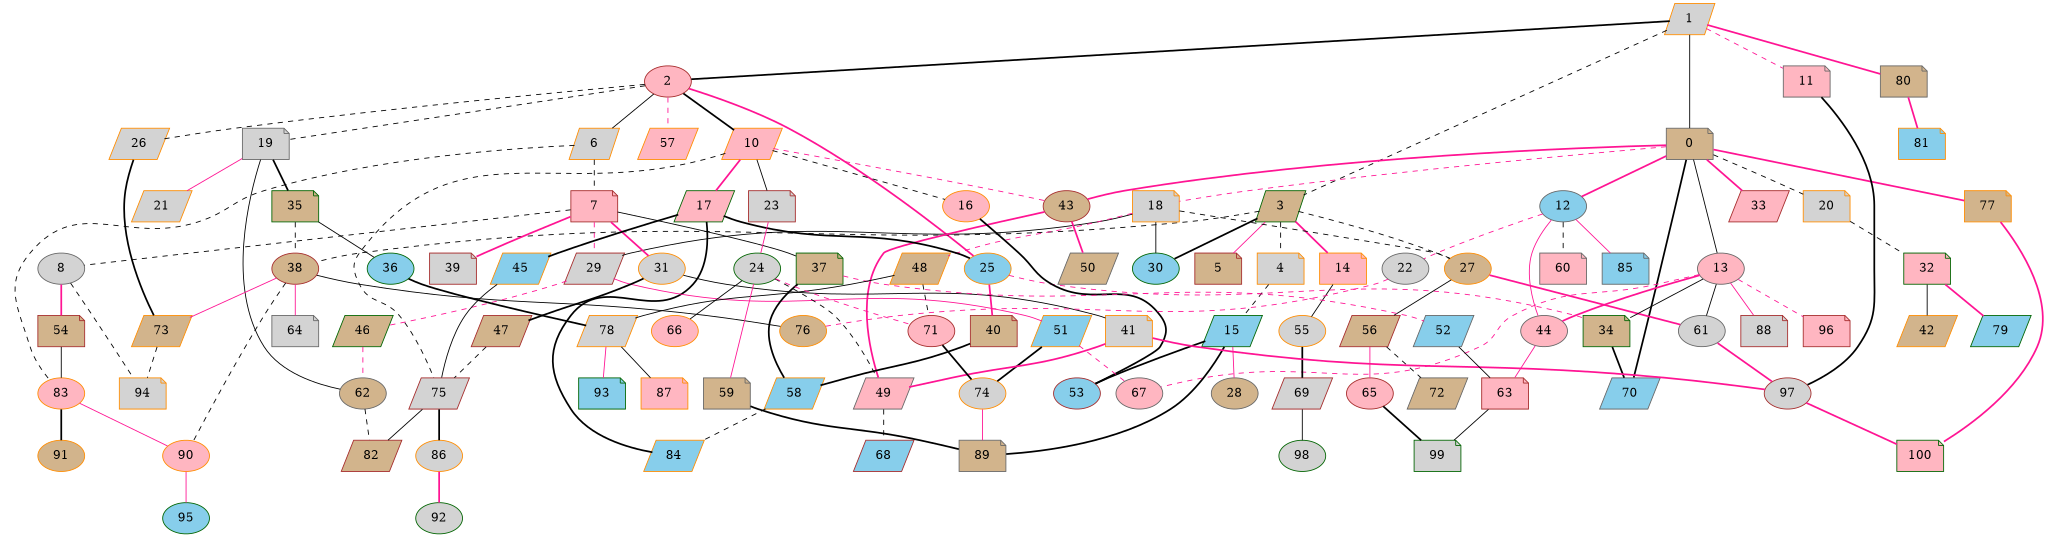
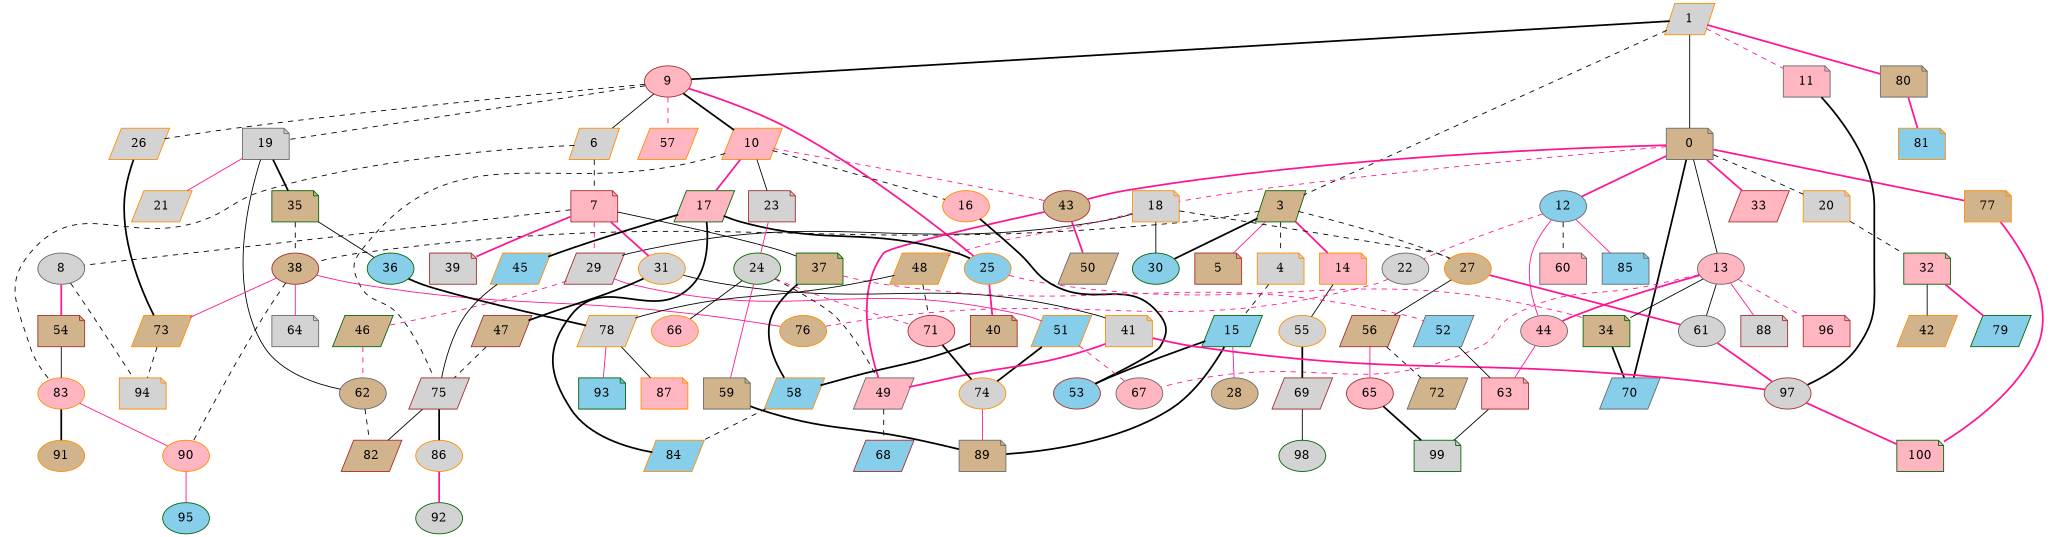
  graph {
    node [color=darkorange fillcolor=lightgrey shape=ellipse style=filled]
    edge [color=black style=bold]
    1 [shape=parallelogram]
-   2 [color=brown fillcolor=lightpink]
+   2 [color=brown fillcolor=lightpink label=9]
    3 [color=darkgreen fillcolor=tan shape=parallelogram]
    n4 [color=gray40 fillcolor=tan label=0 shape=note]
    11 [color=gray40 fillcolor=lightpink shape=note]
    80 [color=gray40 fillcolor=tan shape=note]
    6 [shape=parallelogram]
    10 [fillcolor=lightpink shape=parallelogram]
    19 [color=gray40 shape=note]
    25 [fillcolor=skyblue]
    26 [shape=parallelogram]
    57 [fillcolor=lightpink shape=parallelogram]
    4 [shape=note]
    5 [color=brown fillcolor=tan shape=note]
    14 [fillcolor=lightpink shape=note]
    27 [fillcolor=tan]
    30 [color=darkgreen fillcolor=skyblue]
    38 [color=brown fillcolor=tan]
    12 [color=gray40 fillcolor=skyblue]
    13 [color=gray40 fillcolor=lightpink]
    18 [shape=note]
    20 [shape=note]
    33 [color=brown fillcolor=lightpink shape=parallelogram]
    43 [color=brown fillcolor=tan]
    70 [color=gray40 fillcolor=skyblue shape=parallelogram]
    77 [fillcolor=tan shape=note]
    97 [color=brown]
    81 [fillcolor=skyblue shape=note]
    7 [color=brown fillcolor=lightpink shape=note]
    83 [fillcolor=lightpink]
    16 [fillcolor=lightpink]
    17 [color=darkgreen fillcolor=lightpink shape=parallelogram]
    23 [color=brown shape=note]
    75 [color=brown shape=parallelogram]
    21 [shape=parallelogram]
    35 [color=darkgreen fillcolor=tan shape=note]
    62 [color=gray40 fillcolor=tan]
    34 [color=darkgreen fillcolor=tan shape=note]
    40 [color=brown fillcolor=tan shape=note]
    73 [fillcolor=tan shape=parallelogram]
    15 [color=darkgreen fillcolor=skyblue shape=parallelogram]
    55
    61 [color=gray40]
    56 [color=brown fillcolor=tan shape=parallelogram]
    76 [fillcolor=tan]
    64 [color=gray40 shape=note]
    90 [fillcolor=lightpink]
    28 [color=gray40 fillcolor=tan]
    53 [color=brown fillcolor=skyblue]
    89 [color=gray40 fillcolor=tan shape=note]
    8 [color=gray40]
    29 [color=brown shape=parallelogram]
    31
    37 [color=darkgreen fillcolor=tan shape=note]
    39 [color=brown shape=note]
    91 [fillcolor=tan]
    54 [color=brown fillcolor=tan shape=note]
    94 [shape=note]
    46 [color=darkgreen fillcolor=tan shape=parallelogram]
    51 [fillcolor=skyblue shape=parallelogram]
    41 [shape=note]
    47 [color=brown fillcolor=tan shape=parallelogram]
    52 [color=gray40 fillcolor=skyblue shape=parallelogram]
    58 [fillcolor=skyblue shape=parallelogram]
    22 [color=gray40]
    44 [color=gray40 fillcolor=lightpink]
    60 [color=gray40 fillcolor=lightpink shape=note]
    85 [color=gray40 fillcolor=skyblue shape=note]
    67 [color=gray40 fillcolor=lightpink]
    88 [color=brown shape=note]
    96 [color=brown fillcolor=lightpink shape=note]
    48 [fillcolor=tan shape=parallelogram]
    32 [color=darkgreen fillcolor=lightpink shape=note]
    49 [color=gray40 fillcolor=lightpink shape=parallelogram]
    50 [color=gray40 fillcolor=tan shape=parallelogram]
    100 [color=darkgreen fillcolor=lightpink shape=note]
    45 [fillcolor=skyblue shape=parallelogram]
    84 [fillcolor=skyblue shape=parallelogram]
    24 [color=darkgreen]
    82 [color=brown fillcolor=tan shape=parallelogram]
    86
    63 [color=brown fillcolor=lightpink shape=note]
    69 [color=brown shape=parallelogram]
    71 [color=brown fillcolor=lightpink]
    78 [shape=parallelogram]
    36 [color=darkgreen fillcolor=skyblue]
    42 [fillcolor=tan shape=parallelogram]
    79 [color=darkgreen fillcolor=skyblue shape=parallelogram]
    59 [color=gray40 fillcolor=tan shape=note]
    66 [fillcolor=lightpink]
    68 [color=brown fillcolor=skyblue shape=parallelogram]
    74
    65 [color=brown fillcolor=lightpink]
    72 [color=gray40 fillcolor=tan shape=parallelogram]
    87 [fillcolor=lightpink shape=note]
    93 [color=darkgreen fillcolor=skyblue shape=note]
    95 [color=darkgreen fillcolor=skyblue]
    99 [color=darkgreen shape=note]
    98 [color=darkgreen]
    92 [color=darkgreen]
    1 -- 2
    1 -- 3 [style=dashed]
    1 -- n4 [style=solid]
    1 -- 11 [color=deeppink style=dashed]
    1 -- 80 [color=deeppink]
    2 -- 6 [style=solid]
    2 -- 10
    2 -- 19 [style=dashed]
    2 -- 25 [color=deeppink]
    2 -- 26 [style=dashed]
    2 -- 57 [color=deeppink style=dashed]
    3 -- 4 [style=dashed]
    3 -- 5 [color=deeppink style=solid]
    3 -- 14 [color=deeppink]
    3 -- 27 [style=dashed]
    3 -- 30
    3 -- 38 [style=dashed]
    n4 -- 12 [color=deeppink]
    n4 -- 13 [style=solid]
    n4 -- 18 [color=deeppink style=dashed]
    n4 -- 20 [style=dashed]
    n4 -- 33 [color=deeppink]
    n4 -- 43 [color=deeppink]
    n4 -- 70
    n4 -- 77 [color=deeppink]
    11 -- 97
    80 -- 81 [color=deeppink]
    6 -- 7 [style=dashed]
    6 -- 83 [style=dashed]
    10 -- 43 [color=deeppink style=dashed]
    10 -- 16 [style=dashed]
    10 -- 17 [color=deeppink]
    10 -- 23 [style=solid]
    10 -- 75 [style=dashed]
    19 -- 21 [color=deeppink style=solid]
    19 -- 35
    19 -- 62 [style=solid]
    25 -- 34 [color=deeppink style=dashed]
    25 -- 40 [color=deeppink]
    26 -- 73
    4 -- 15 [style=dashed]
    14 -- 55 [style=solid]
    27 -- 61 [color=deeppink]
    27 -- 56 [style=solid]
    38 -- 73 [color=deeppink style=solid]
-   38 -- 76 [style=solid]
+   38 -- 76 [color=deeppink style=solid]
    38 -- 64 [color=deeppink style=solid]
    38 -- 90 [style=dashed]
    12 -- 22 [color=deeppink style=dashed]
    12 -- 44 [color=deeppink style=solid]
    12 -- 60 [style=dashed]
    12 -- 85 [color=deeppink style=solid]
    13 -- 34 [style=solid]
    13 -- 61 [style=solid]
    13 -- 44 [color=deeppink]
    13 -- 67 [color=deeppink style=dashed]
    13 -- 88 [color=deeppink style=solid]
    13 -- 96 [color=deeppink style=dashed]
    18 -- 27 [style=dashed]
    18 -- 30 [style=solid]
    18 -- 29 [style=solid]
    18 -- 48 [color=deeppink style=dashed]
    20 -- 32 [style=dashed]
    43 -- 49 [color=deeppink]
    43 -- 50 [color=deeppink]
    77 -- 100 [color=deeppink]
    97 -- 100 [color=deeppink]
    7 -- 8 [style=dashed]
    7 -- 29 [color=deeppink style=dashed]
    7 -- 31 [color=deeppink]
    7 -- 37 [style=solid]
    7 -- 39 [color=deeppink]
    83 -- 90 [color=deeppink style=solid]
    83 -- 91
    16 -- 53
    17 -- 25
    17 -- 45
    17 -- 84
    23 -- 24 [color=deeppink style=solid]
    75 -- 82 [style=solid]
    75 -- 86
    35 -- 38 [style=dashed]
    35 -- 36 [style=solid]
    62 -- 82 [style=dashed]
    34 -- 70
    40 -- 58
    73 -- 94 [style=dashed]
    15 -- 28 [color=deeppink style=solid]
    15 -- 53
    15 -- 89
    55 -- 69
    61 -- 97 [color=deeppink]
    56 -- 65 [color=deeppink style=solid]
    56 -- 72 [style=dashed]
    90 -- 95 [color=deeppink style=solid]
    8 -- 54 [color=deeppink]
    8 -- 94 [style=dashed]
    29 -- 46 [color=deeppink style=dashed]
    29 -- 51 [color=deeppink style=solid]
    31 -- 41 [style=solid]
    31 -- 47
    37 -- 52 [color=deeppink style=dashed]
    37 -- 58
    54 -- 83 [style=solid]
    46 -- 62 [color=deeppink style=dashed]
    51 -- 67 [color=deeppink style=dashed]
    51 -- 74
    41 -- 97 [color=deeppink]
    41 -- 49 [color=deeppink]
    47 -- 75 [style=dashed]
    52 -- 63 [style=solid]
    58 -- 84 [style=dashed]
    22 -- 76 [color=deeppink style=dashed]
    44 -- 63 [color=deeppink style=solid]
    48 -- 71 [style=dashed]
    48 -- 78 [style=solid]
    32 -- 42 [style=solid]
    32 -- 79 [color=deeppink]
    49 -- 68 [style=dashed]
    45 -- 75 [style=solid]
    24 -- 49 [style=dashed]
    24 -- 71 [color=deeppink style=dashed]
    24 -- 59 [color=deeppink style=solid]
    24 -- 66 [style=solid]
    86 -- 92 [color=deeppink]
    63 -- 99 [style=solid]
    69 -- 98 [style=solid]
    71 -- 74
    78 -- 87 [style=solid]
    78 -- 93 [color=deeppink style=solid]
    36 -- 78
    59 -- 89
    74 -- 89 [color=deeppink style=solid]
    65 -- 99
  }
